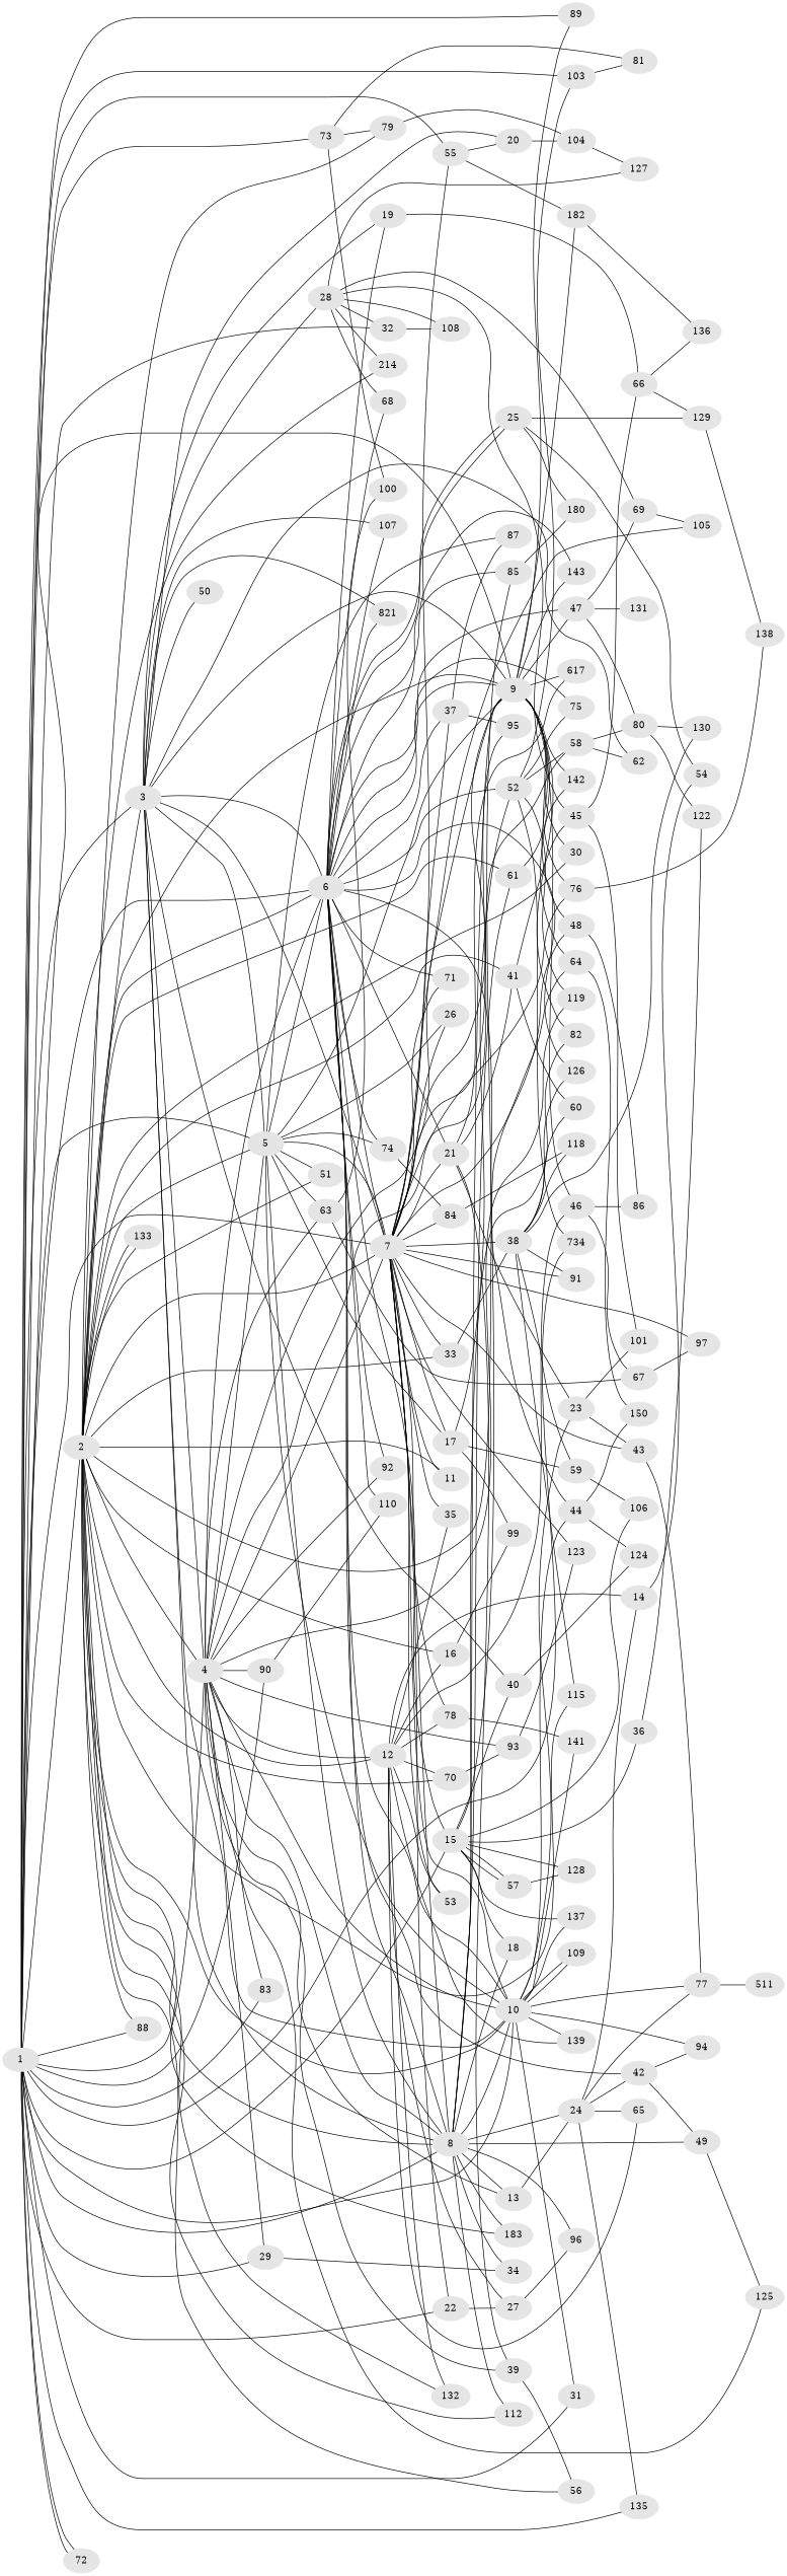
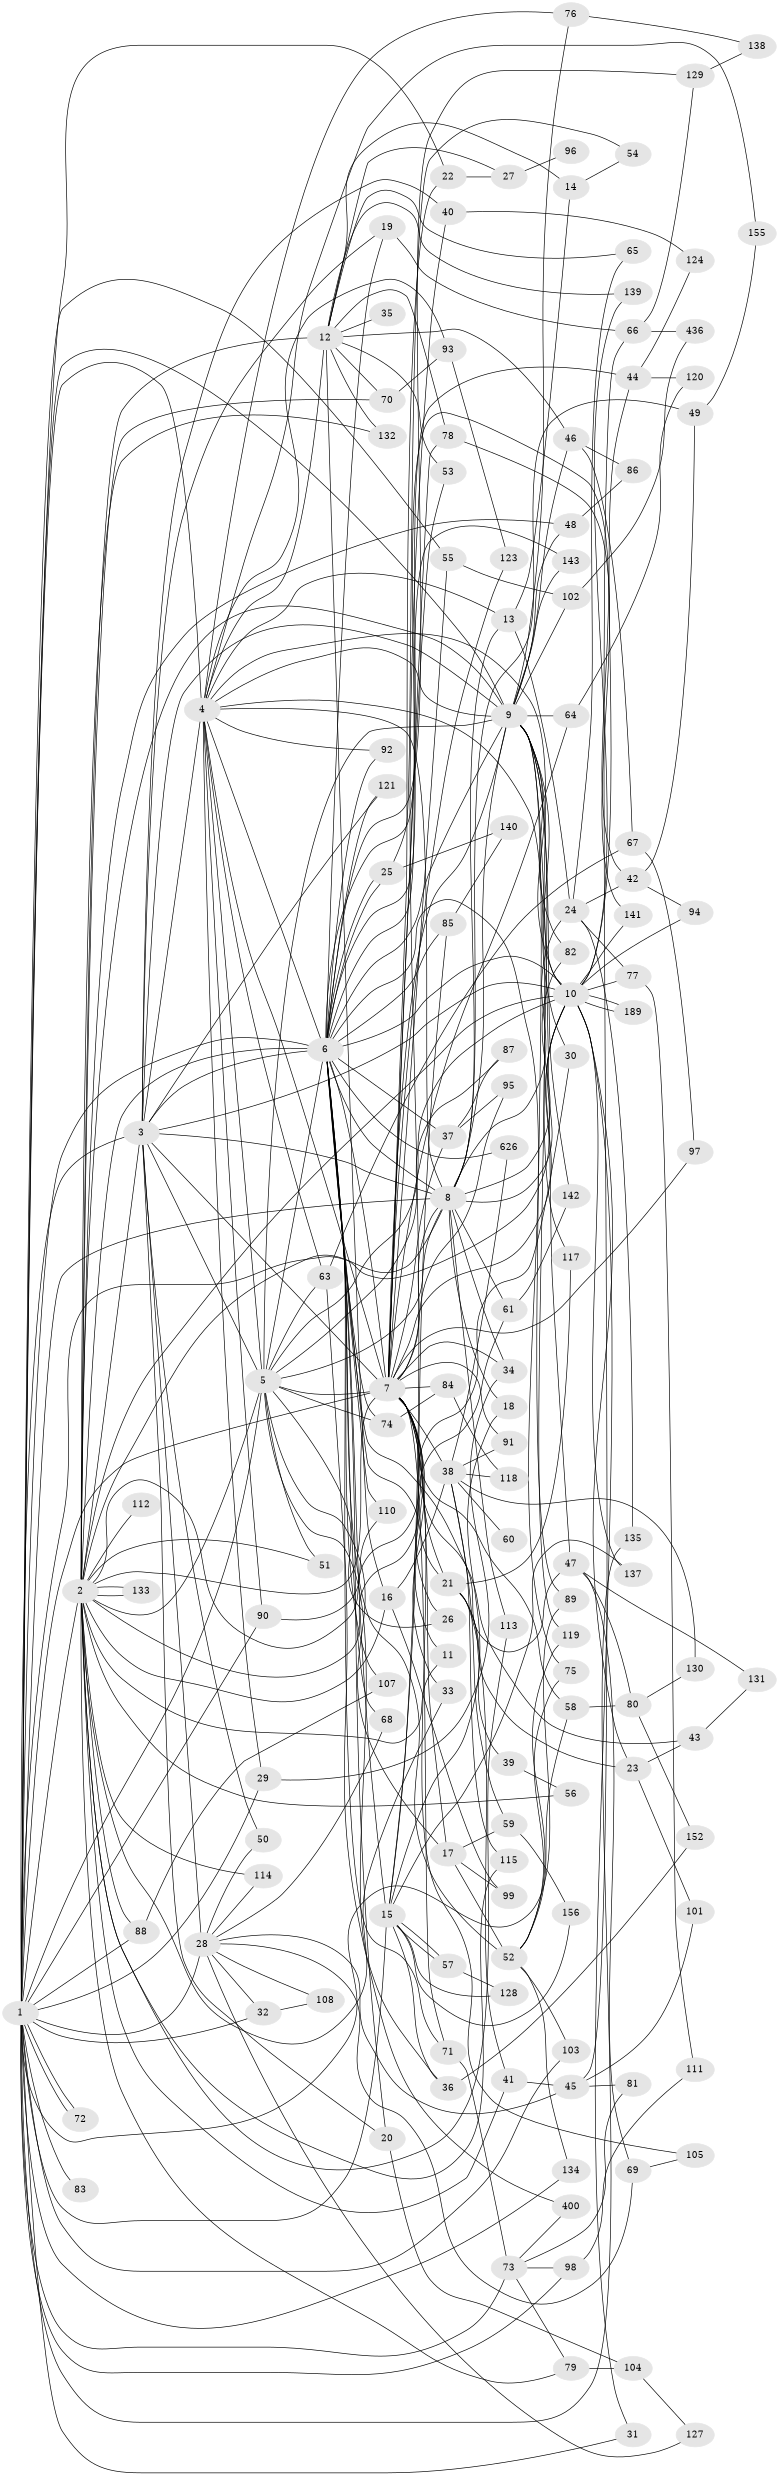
  graph {
    rankdir=LR
    node [color=gray90 style=filled]
    1
    2
    3
    4
    5
    6
    7
    8
    9
    10
    15
    22
    28
    29
    31
    32
    55
    72
    73
    83
    88
    89
    90
+   98
    103
-   134 [label=734]
+   134
    135
    11
    12
    16
    30
    33
    41
    48
    51
    56
    61
    70
    79
    112
-   113 [label=183]
-   114 [label=214]
+   113
+   114
    115
    132
    133
    19
    20
    40
    50
-   62
-   121 [label=821]
+   121
    13
    39
    63
    76
    92
    93
    119
-   125
+   125 [label=155]
    17
    26
    36
    74
    87
    21
    25
    37
    42
    44
    47
    52
    68
    71
    75
    85
    107
    110
-   126
+   126 [label=626]
    129
    143
    35
    38
    43
    53
    58
    64
    78
    84
    91
    95
    97
    105
    123
    18
    24
    34
    49
    82
    96
    46
-   102 [label=182]
-   117 [label=617]
+   102
+   117
    142
    23
    77
    94
-   109
+   109 [label=189]
    137
    139
    141
    57
-   106
+   106 [label=156]
    128
    27
    45
    69
    108
    127
    81
-   100
-   111 [label=511]
+   100 [label=400]
+   111
    14
    65
    99
    60
    86
    104
    66
    124
    67
    138
    59
-   122
+   122 [label=152]
    54
-   140 [label=180]
-   120 [label=150]
+   140
+   120
    131
    80
    118
    130
-   136
+   136 [label=436]
    101
    1 -- 2
    1 -- 3
    1 -- 4
    1 -- 5
    1 -- 6
    1 -- 7
    1 -- 8
    1 -- 9
    1 -- 10
    1 -- 15
    1 -- 22
+   1 -- 28
    1 -- 29
    1 -- 31
    1 -- 32
    1 -- 55
    1 -- 72
    1 -- 72
    1 -- 73
    1 -- 83
    1 -- 88
    1 -- 89
    1 -- 90
+   1 -- 98
    1 -- 103
    1 -- 134
    1 -- 135
    2 -- 3
-   2 -- 4
    2 -- 5
    2 -- 6
    2 -- 7
    2 -- 8
    2 -- 9
    2 -- 10
    2 -- 88
    2 -- 11
    2 -- 12
    2 -- 16
    2 -- 30
    2 -- 33
    2 -- 41
    2 -- 48
    2 -- 51
    2 -- 56
    2 -- 61
    2 -- 70
    2 -- 79
    2 -- 112
    2 -- 113
    2 -- 114
    2 -- 115
    2 -- 132
    2 -- 133
    2 -- 133
    3 -- 4
    3 -- 5
    3 -- 6
    3 -- 7
    3 -- 8
    3 -- 9
    3 -- 10
    3 -- 28
    3 -- 19
    3 -- 20
    3 -- 40
    3 -- 50
-   3 -- 62
    3 -- 121
    4 -- 5
    4 -- 6
    4 -- 7
    4 -- 8
    4 -- 9
    4 -- 10
    4 -- 29
-   4 -- 83
    4 -- 90
    4 -- 12
    4 -- 13
-   4 -- 39
    4 -- 63
    4 -- 76
    4 -- 92
    4 -- 93
    4 -- 119
    4 -- 125
    5 -- 6
    5 -- 7
    5 -- 8
    5 -- 9
    5 -- 10
    5 -- 51
    5 -- 63
    5 -- 17
    5 -- 26
+   5 -- 36
    5 -- 74
    5 -- 87
    6 -- 7
    6 -- 8
    6 -- 9
    6 -- 10
    6 -- 15
    6 -- 19
-   55 -- 20
+   6 -- 20
    6 -- 121
    6 -- 92
    6 -- 74
    6 -- 21
    6 -- 25
    6 -- 25
    6 -- 37
    6 -- 42
    6 -- 44
    6 -- 47
    6 -- 52
    6 -- 68
    6 -- 71
    6 -- 75
    6 -- 85
    6 -- 107
    6 -- 110
    6 -- 126
-   25 -- 129
+   6 -- 129
    6 -- 143
    7 -- 8
    7 -- 9
    7 -- 10
    7 -- 22
    7 -- 55
    7 -- 11
    7 -- 33
    7 -- 17
    7 -- 26
    7 -- 21
    7 -- 37
    7 -- 71
-   7 -- 35
+   7 -- 34
    7 -- 38
    7 -- 43
    7 -- 53
    7 -- 58
    7 -- 64
    7 -- 78
    7 -- 84
    7 -- 91
    7 -- 95
    7 -- 97
    7 -- 105
    7 -- 123
    8 -- 9
    8 -- 10
    8 -- 61
-   8 -- 112
    8 -- 113
    8 -- 13
    8 -- 18
    8 -- 24
    8 -- 34
    8 -- 49
    8 -- 82
-   8 -- 96
+   9 -- 10
    9 -- 89
    9 -- 30
    9 -- 48
    9 -- 76
    9 -- 47
    9 -- 143
    9 -- 64
    9 -- 82
    9 -- 46
    9 -- 102
    9 -- 117
    9 -- 142
    10 -- 31
    10 -- 44
    10 -- 23
    10 -- 77
    10 -- 94
    10 -- 109
    10 -- 109
    10 -- 137
    10 -- 139
    10 -- 141
    15 -- 40
    15 -- 36
    15 -- 85
    15 -- 18
    15 -- 137
    15 -- 57
    15 -- 57
    15 -- 106
    15 -- 128
    22 -- 27
    28 -- 32
    28 -- 114
+   28 -- 50
    28 -- 68
    28 -- 45
    28 -- 69
    28 -- 108
    28 -- 127
    29 -- 34
    32 -- 108
    55 -- 102
+   73 -- 98
    73 -- 79
    73 -- 81
    73 -- 100
-   3 -- 107
+   88 -- 107
    90 -- 110
+   98 -- 111
    12 -- 16
    12 -- 70
    12 -- 132
    12 -- 35
    12 -- 53
    12 -- 78
    12 -- 46
    12 -- 139
    12 -- 27
    12 -- 14
    12 -- 65
    16 -- 99
-   33 -- 38
+   16 -- 38
    41 -- 45
-   41 -- 60
    48 -- 86
    61 -- 142
    70 -- 93
    79 -- 104
    19 -- 66
    20 -- 104
    40 -- 124
    13 -- 24
-   24 -- 14
+   13 -- 14
    39 -- 56
    63 -- 100
    63 -- 67
    76 -- 138
    93 -- 123
    17 -- 52
    17 -- 99
    17 -- 59
    36 -- 122
    74 -- 84
    21 -- 41
    21 -- 39
    21 -- 117
    21 -- 23
    25 -- 54
    25 -- 140
    37 -- 87
    37 -- 95
    42 -- 49
    42 -- 94
    44 -- 124
    44 -- 120
    47 -- 69
    47 -- 131
    47 -- 80
    52 -- 103
    52 -- 134
    52 -- 119
    52 -- 75
    52 -- 58
+   71 -- 73
    85 -- 140
    129 -- 138
    38 -- 115
    38 -- 126
    38 -- 91
    38 -- 60
    38 -- 59
    38 -- 118
    38 -- 130
-   43 -- 77
-   58 -- 62
+   43 -- 131
    58 -- 80
    64 -- 120
    78 -- 141
    84 -- 118
    24 -- 135
    24 -- 42
    24 -- 77
    24 -- 65
    49 -- 125
    46 -- 86
    46 -- 67
    102 -- 136
    23 -- 43
    23 -- 101
    77 -- 111
    57 -- 128
    27 -- 96
-   103 -- 81
+   45 -- 81
    45 -- 66
    45 -- 101
    69 -- 105
    14 -- 54
    104 -- 127
    66 -- 129
    66 -- 136
    67 -- 97
    59 -- 106
    80 -- 122
    80 -- 130
  }
